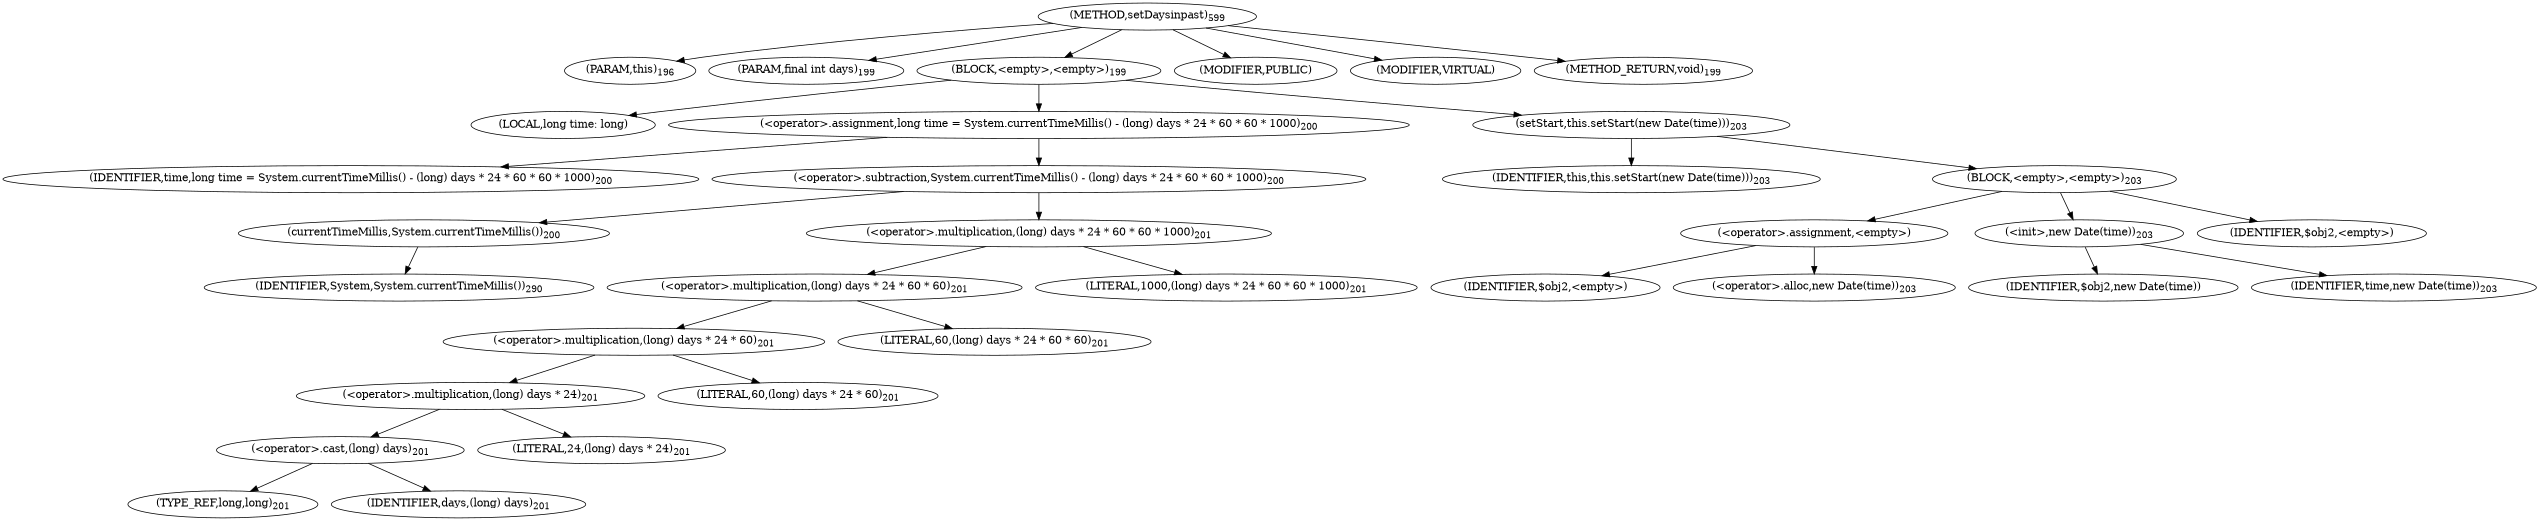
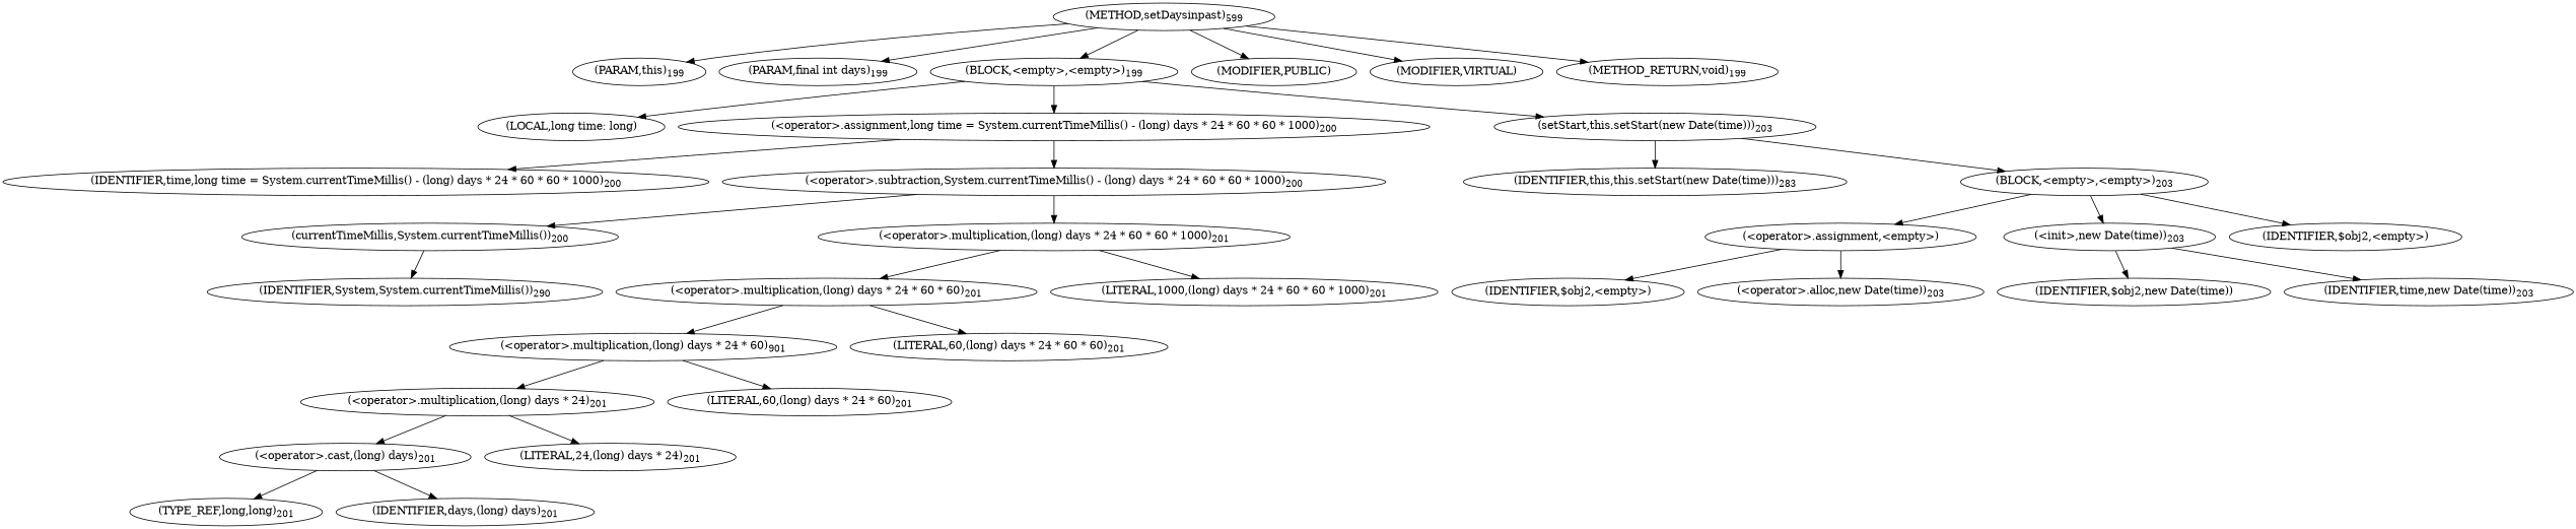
  digraph {
    n1 [label=<(METHOD,setDaysinpast)<SUB>599</SUB>>]
-   n2 [label=<(PARAM,this)<SUB>196</SUB>>]
+   n2 [label=<(PARAM,this)<SUB>199</SUB>>]
    n3 [label=<(PARAM,final int days)<SUB>199</SUB>>]
    n4 [label=<(BLOCK,&lt;empty&gt;,&lt;empty&gt;)<SUB>199</SUB>>]
    n5 [label=<(MODIFIER,PUBLIC)>]
    n6 [label=<(MODIFIER,VIRTUAL)>]
    n7 [label=<(METHOD_RETURN,void)<SUB>199</SUB>>]
    n8 [label=<(LOCAL,long time: long)>]
    n9 [label=<(&lt;operator&gt;.assignment,long time = System.currentTimeMillis() - (long) days * 24 * 60 * 60 * 1000)<SUB>200</SUB>>]
    n10 [label=<(setStart,this.setStart(new Date(time)))<SUB>203</SUB>>]
    n11 [label=<(IDENTIFIER,time,long time = System.currentTimeMillis() - (long) days * 24 * 60 * 60 * 1000)<SUB>200</SUB>>]
    n12 [label=<(&lt;operator&gt;.subtraction,System.currentTimeMillis() - (long) days * 24 * 60 * 60 * 1000)<SUB>200</SUB>>]
-   n13 [label=<(IDENTIFIER,this,this.setStart(new Date(time)))<SUB>203</SUB>>]
+   n13 [label=<(IDENTIFIER,this,this.setStart(new Date(time)))<SUB>283</SUB>>]
    n14 [label=<(BLOCK,&lt;empty&gt;,&lt;empty&gt;)<SUB>203</SUB>>]
    n15 [label=<(currentTimeMillis,System.currentTimeMillis())<SUB>200</SUB>>]
    n16 [label=<(&lt;operator&gt;.multiplication,(long) days * 24 * 60 * 60 * 1000)<SUB>201</SUB>>]
    n17 [label=<(IDENTIFIER,System,System.currentTimeMillis())<SUB>290</SUB>>]
    n18 [label=<(&lt;operator&gt;.multiplication,(long) days * 24 * 60 * 60)<SUB>201</SUB>>]
    n19 [label=<(LITERAL,1000,(long) days * 24 * 60 * 60 * 1000)<SUB>201</SUB>>]
-   n20 [label=<(&lt;operator&gt;.multiplication,(long) days * 24 * 60)<SUB>201</SUB>>]
+   n20 [label=<(&lt;operator&gt;.multiplication,(long) days * 24 * 60)<SUB>901</SUB>>]
    n21 [label=<(LITERAL,60,(long) days * 24 * 60 * 60)<SUB>201</SUB>>]
    n22 [label=<(&lt;operator&gt;.multiplication,(long) days * 24)<SUB>201</SUB>>]
    n23 [label=<(LITERAL,60,(long) days * 24 * 60)<SUB>201</SUB>>]
    n24 [label=<(&lt;operator&gt;.cast,(long) days)<SUB>201</SUB>>]
    n25 [label=<(LITERAL,24,(long) days * 24)<SUB>201</SUB>>]
    n26 [label=<(TYPE_REF,long,long)<SUB>201</SUB>>]
    n27 [label=<(IDENTIFIER,days,(long) days)<SUB>201</SUB>>]
    n28 [label=<(&lt;operator&gt;.assignment,&lt;empty&gt;)>]
    n29 [label=<(&lt;init&gt;,new Date(time))<SUB>203</SUB>>]
    n30 [label=<(IDENTIFIER,$obj2,&lt;empty&gt;)>]
    n31 [label=<(IDENTIFIER,$obj2,&lt;empty&gt;)>]
    n32 [label=<(&lt;operator&gt;.alloc,new Date(time))<SUB>203</SUB>>]
    n33 [label=<(IDENTIFIER,$obj2,new Date(time))>]
    n34 [label=<(IDENTIFIER,time,new Date(time))<SUB>203</SUB>>]
    n1 -> n2
    n1 -> n3
    n1 -> n4
    n1 -> n5
    n1 -> n6
    n1 -> n7
    n4 -> n8
    n4 -> n9
    n4 -> n10
    n9 -> n11
    n9 -> n12
    n10 -> n13
    n10 -> n14
    n12 -> n15
    n12 -> n16
    n14 -> n28
    n14 -> n29
    n14 -> n30
    n15 -> n17
    n16 -> n18
    n16 -> n19
    n18 -> n20
    n18 -> n21
    n20 -> n22
    n20 -> n23
    n22 -> n24
    n22 -> n25
    n24 -> n26
    n24 -> n27
    n28 -> n31
    n28 -> n32
    n29 -> n33
    n29 -> n34
  }
